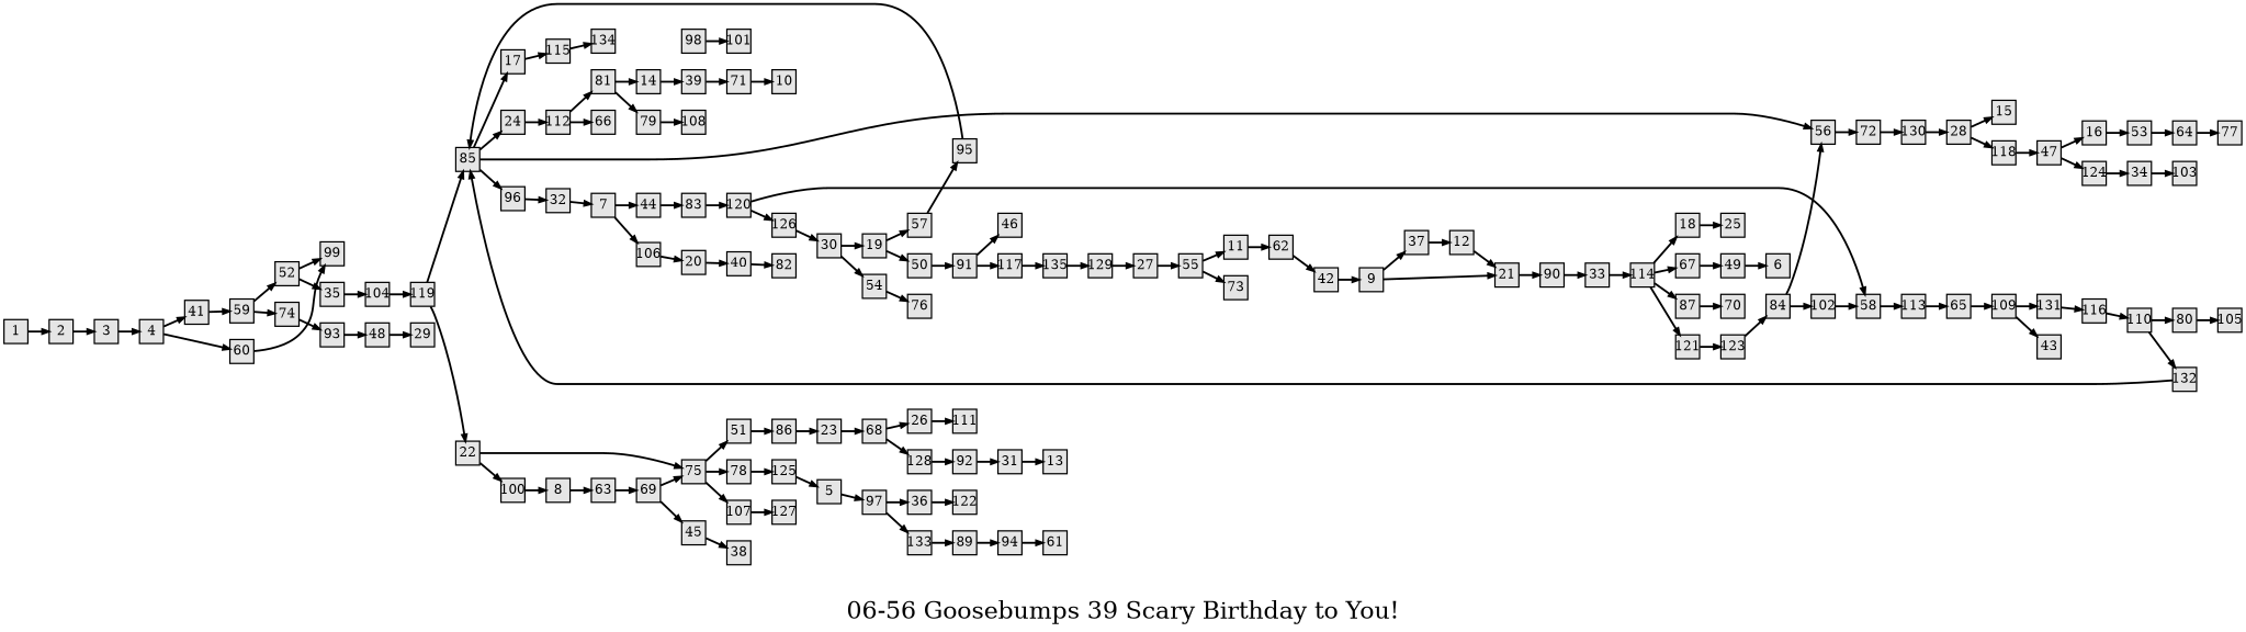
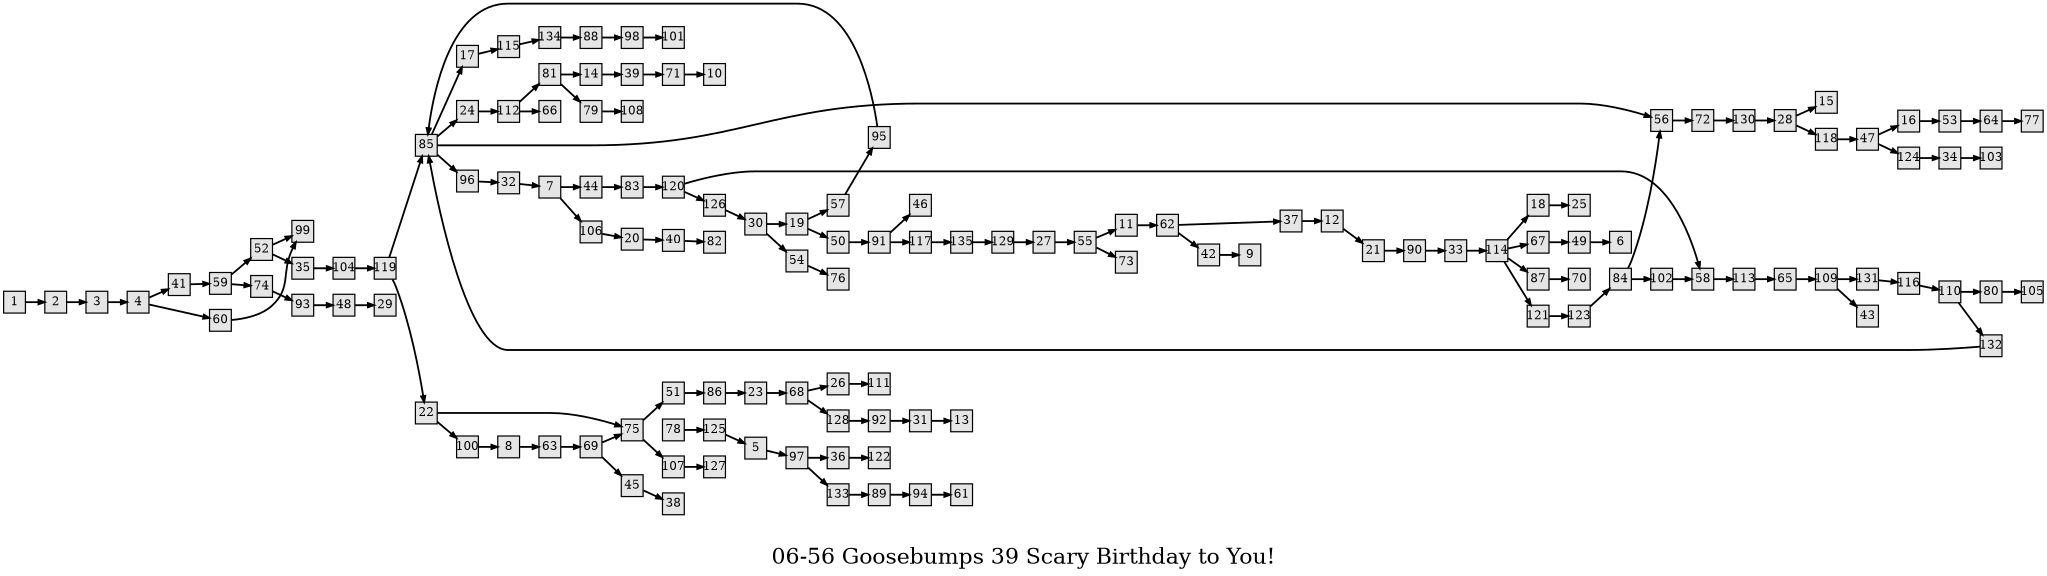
  digraph {
    fontsize=36
    label="06-56 Goosebumps 39 Scary Birthday to You!"
    nodesep=0.35
    ordering=out
    rankdir=LR
    ranksep=0.45
    node [fillcolor=grey90 fixedsize=true fontsize=20 labelfloat=true margin="0,0" penwidth=2 regular=true shape=rect style=filled]
    edge [fontsize=12 labelfloat=true penwidth=3]
    1
    2
    3
    4
    41
    60
    59
    99
    52
    74
    5
    97
    36
    133
    122
    89
    7
    44
    106
    83
    20
    120
    40
    8
    63
    69
    75
    45
    9
    37
    21
    12
    90
    33
    11
    62
    42
    14
    39
    71
    10
    16
    53
    64
    77
    17
    115
    134
+   88
    18
    25
    19
    57
    50
    95
    85
    82
    114
    22
    100
    51
    78
    107
    86
    125
    127
    23
    68
    26
    128
    111
    92
    24
    112
    81
    66
    79
    27
    55
    73
    28
    15
    118
    47
    124
    30
    54
    76
    31
    13
    32
    67
    87
    121
    49
    70
    123
    34
    103
    35
    104
    119
    93
    58
    126
    38
    48
    29
    6
    91
    46
    117
    135
    56
    72
    130
    96
    113
    65
    109
    131
    43
    116
    108
    80
    105
    84
    102
    98
    101
    94
    61
    129
    110
    132
    1 -> 2
    2 -> 3
    3 -> 4
    4 -> 41
    4 -> 60
    41 -> 59
    60 -> 99
    59 -> 52
    59 -> 74
    52 -> 99
    52 -> 35
    74 -> 93
    5 -> 97
    97 -> 36
    97 -> 133
    36 -> 122
    133 -> 89
    89 -> 94
    7 -> 44
    7 -> 106
    44 -> 83
    106 -> 20
    83 -> 120
    20 -> 40
    120 -> 58
    120 -> 126
    40 -> 82
    8 -> 63
    63 -> 69
    69 -> 75
    69 -> 45
    75 -> 51
-   75 -> 78
    75 -> 107
    45 -> 38
-   9 -> 37
-   9 -> 21
+   62 -> 37
    37 -> 12
    21 -> 90
    12 -> 21
    90 -> 33
    33 -> 114
    11 -> 62
    62 -> 42
    42 -> 9
    14 -> 39
    39 -> 71
    71 -> 10
    16 -> 53
    53 -> 64
    64 -> 77
    17 -> 115
    115 -> 134
+   134 -> 88
+   88 -> 98
    18 -> 25
    19 -> 57
    19 -> 50
    57 -> 95
    50 -> 91
    95 -> 85
    85 -> 17
    85 -> 24
    85 -> 56
    85 -> 96
    114 -> 18
    114 -> 67
    114 -> 87
    114 -> 121
    22 -> 75
    22 -> 100
    100 -> 8
    51 -> 86
    78 -> 125
    107 -> 127
    86 -> 23
    125 -> 5
    23 -> 68
    68 -> 26
    68 -> 128
    26 -> 111
    128 -> 92
    92 -> 31
    24 -> 112
    112 -> 81
    112 -> 66
    81 -> 14
    81 -> 79
    79 -> 108
    27 -> 55
    55 -> 11
    55 -> 73
    28 -> 15
    28 -> 118
    118 -> 47
    47 -> 16
    47 -> 124
    124 -> 34
    30 -> 19
    30 -> 54
    54 -> 76
    31 -> 13
    32 -> 7
    67 -> 49
    87 -> 70
    121 -> 123
    49 -> 6
    123 -> 84
    34 -> 103
    35 -> 104
    104 -> 119
    119 -> 85
    119 -> 22
    93 -> 48
    58 -> 113
    126 -> 30
    48 -> 29
    91 -> 46
    91 -> 117
    117 -> 135
    135 -> 129
    56 -> 72
    72 -> 130
    130 -> 28
    96 -> 32
    113 -> 65
    65 -> 109
    109 -> 131
    109 -> 43
    131 -> 116
    116 -> 110
    80 -> 105
    84 -> 56
    84 -> 102
    102 -> 58
    98 -> 101
    94 -> 61
    129 -> 27
    110 -> 80
    110 -> 132
    132 -> 85
  }
